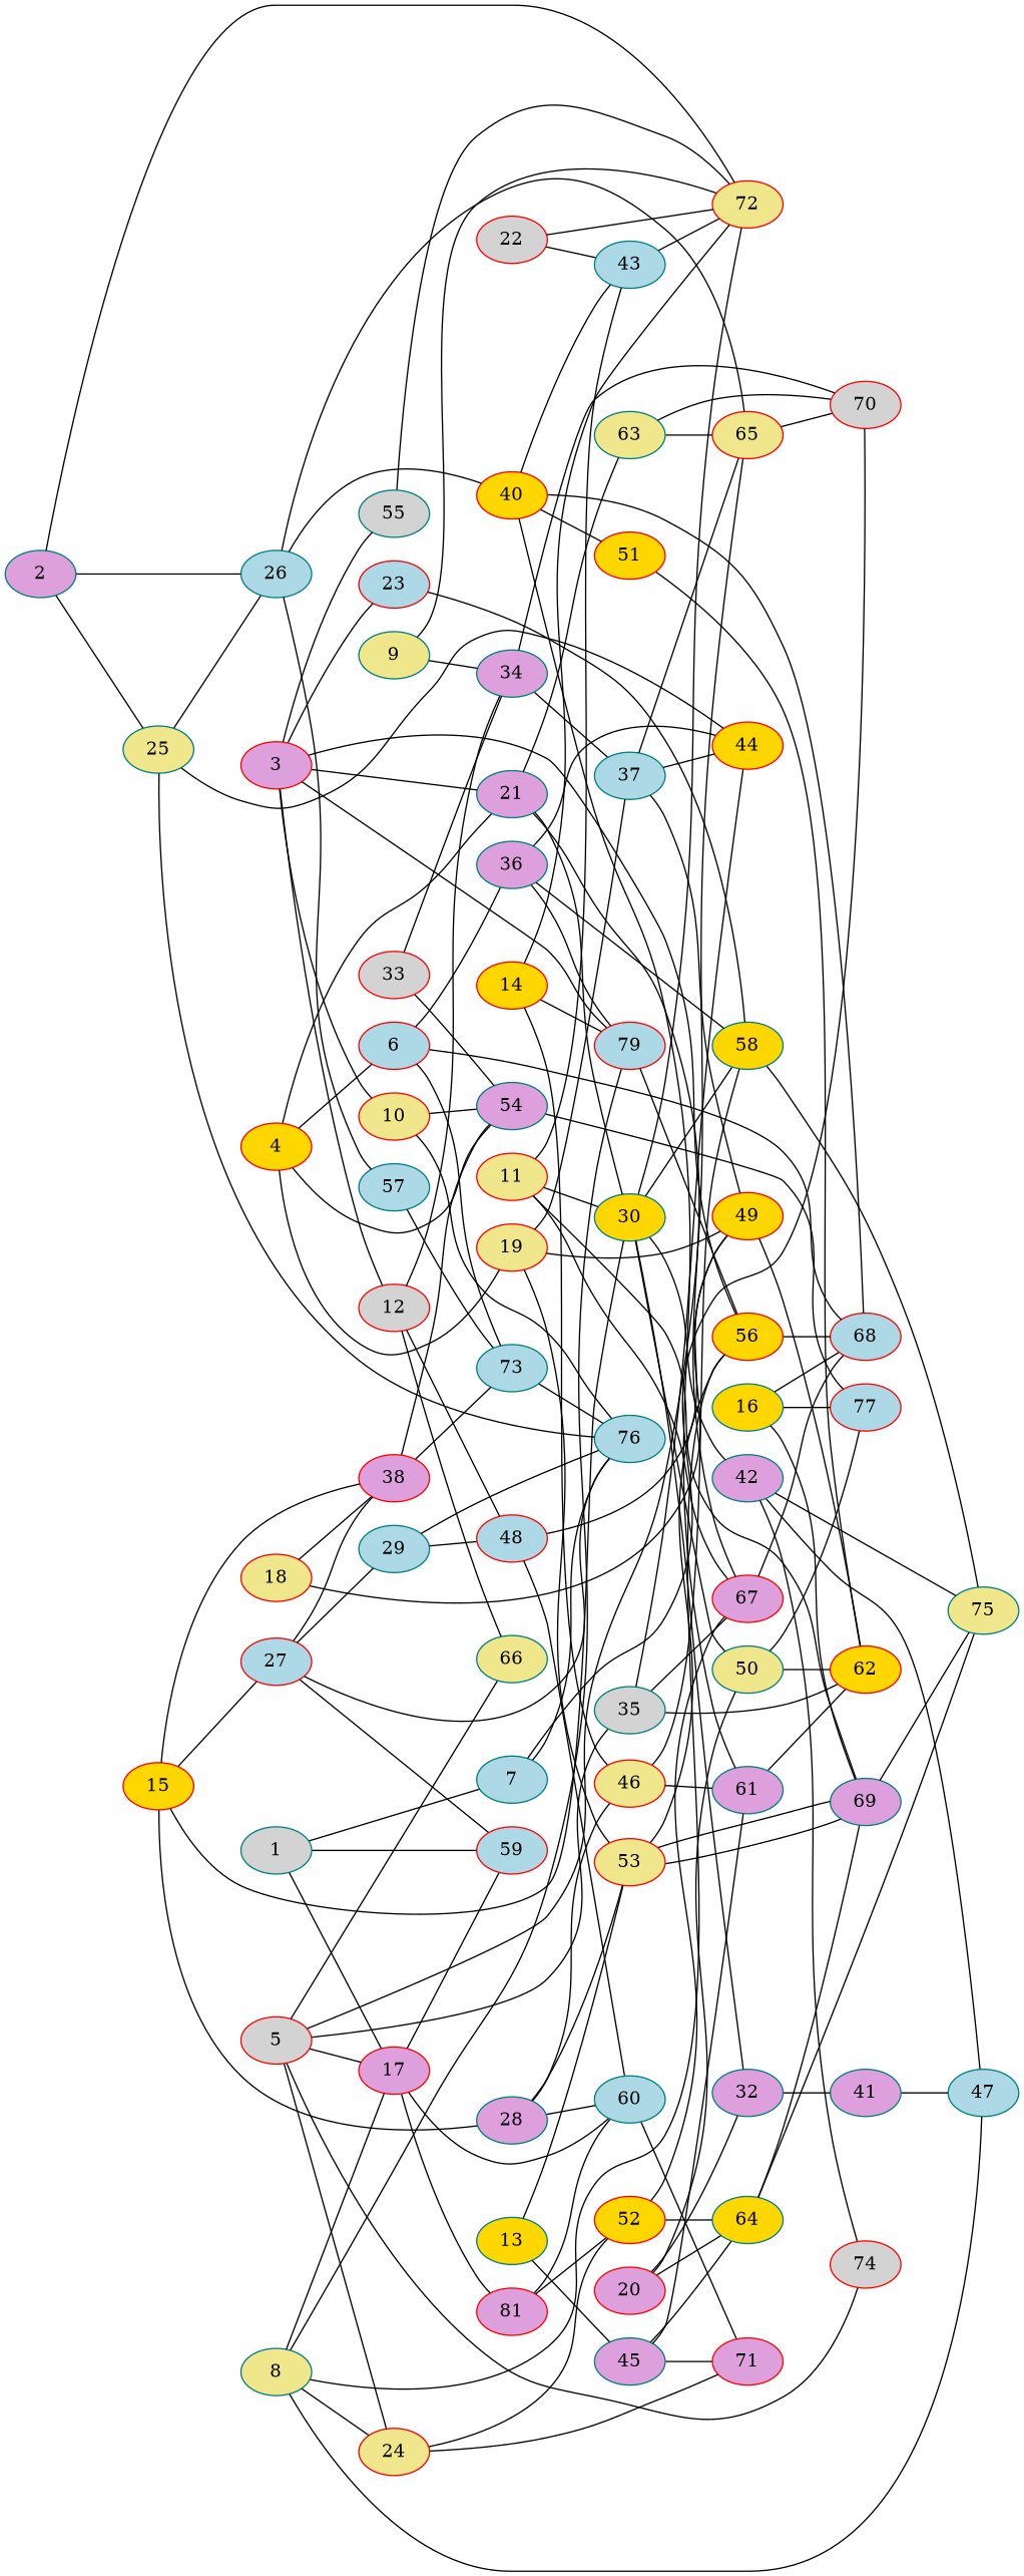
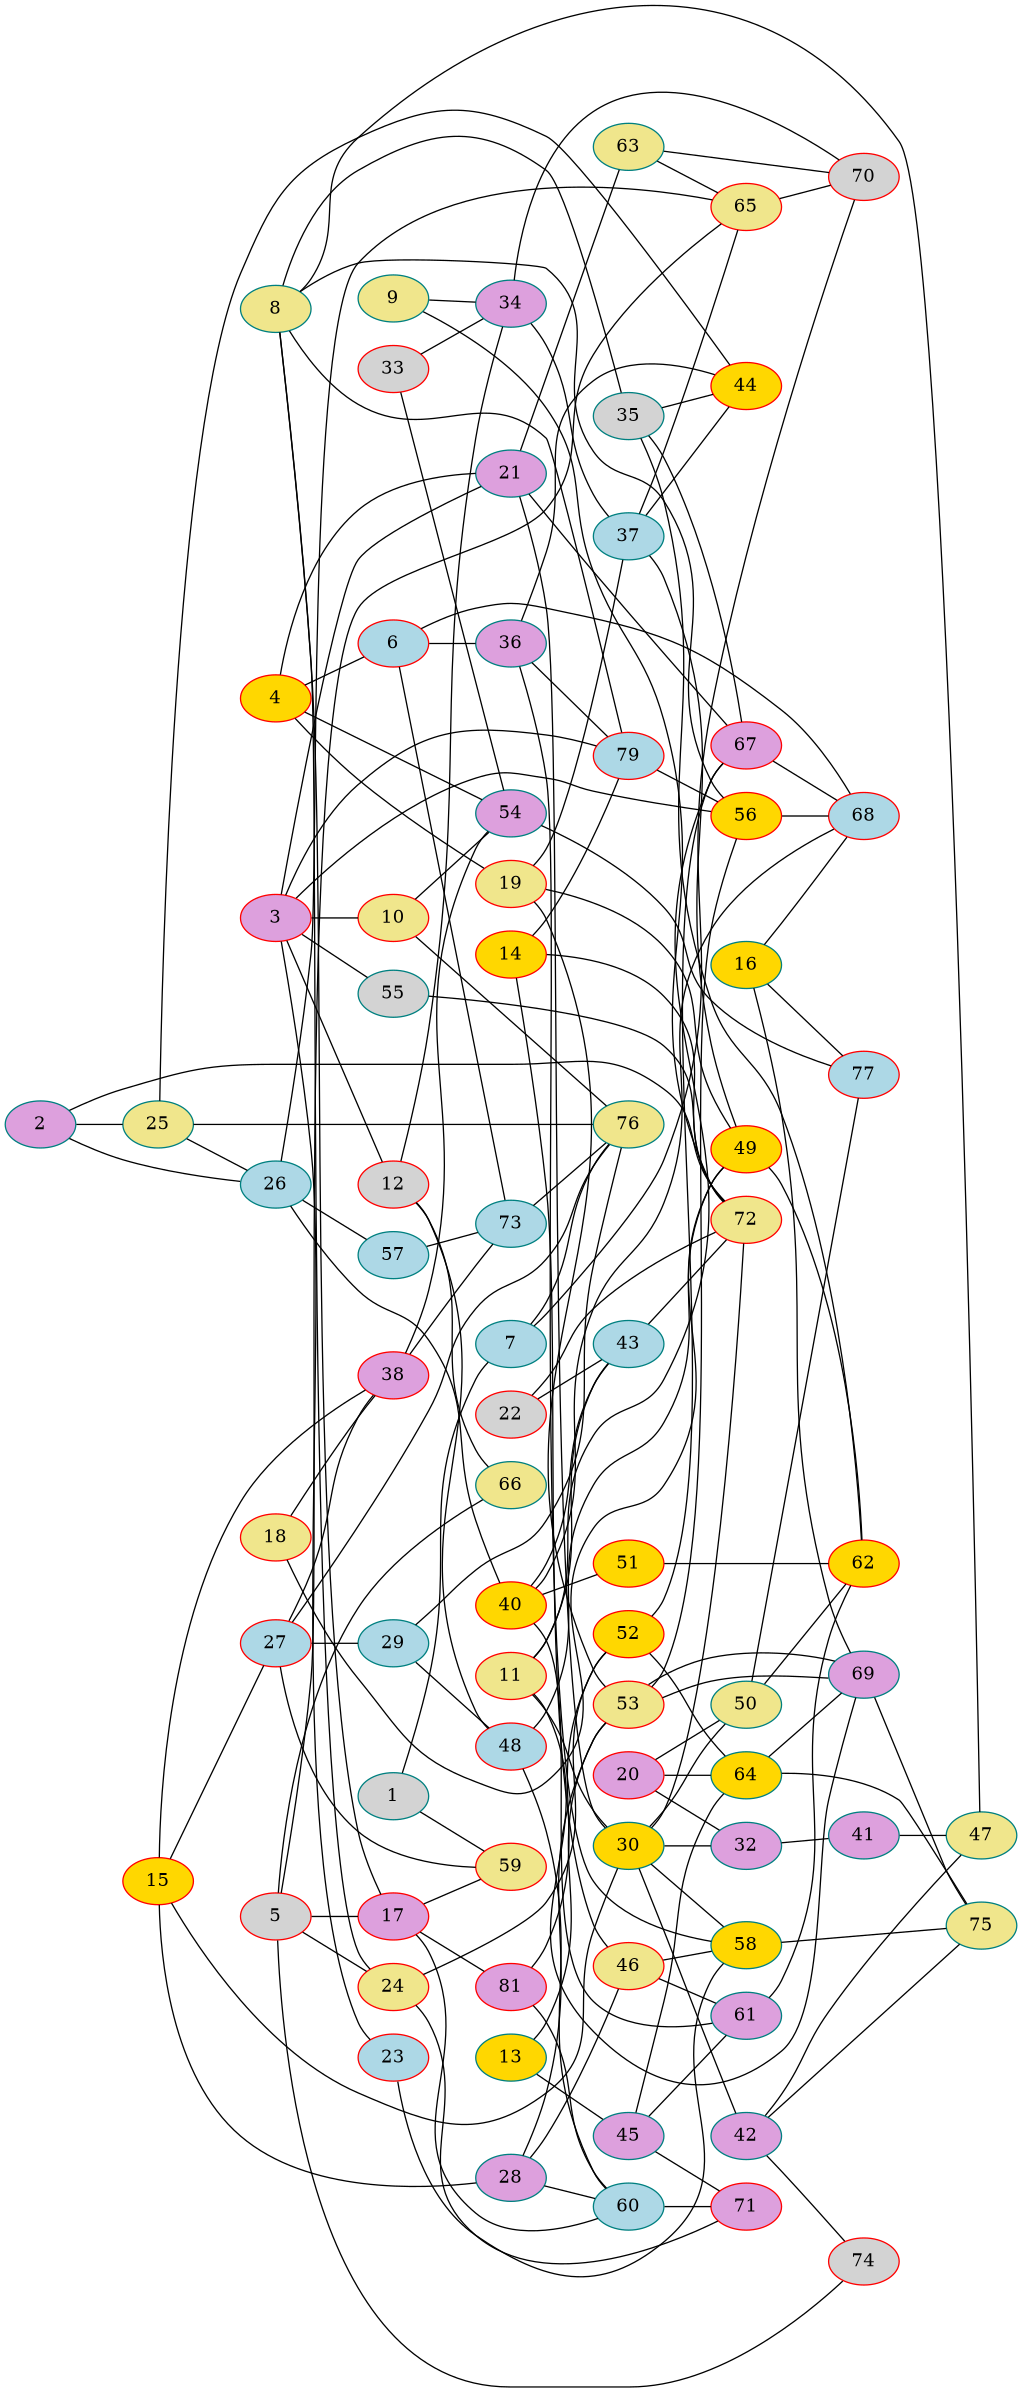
  graph {
    rankdir=LR
    node [color=red fillcolor=plum style=filled]
    1 [color=teal fillcolor=lightgrey]
    7 [color=teal fillcolor=lightblue]
    17
-   59 [fillcolor=lightblue]
+   59 [fillcolor=khaki]
    70 [fillcolor=lightgrey]
-   76 [color=teal fillcolor=lightblue]
+   76 [color=teal fillcolor=khaki]
    n7 [label=81]
    60 [color=teal fillcolor=lightblue]
    2 [color=teal]
    25 [color=teal fillcolor=khaki]
    26 [color=teal fillcolor=lightblue]
    72 [fillcolor=khaki]
    44 [fillcolor=gold]
    65 [fillcolor=khaki]
    40 [fillcolor=gold]
    57 [color=teal fillcolor=lightblue]
    10 [fillcolor=khaki]
    3
    12 [fillcolor=lightgrey]
    21 [color=teal]
    23 [fillcolor=lightblue]
    n22 [fillcolor=lightblue label=79]
    55 [color=teal fillcolor=lightgrey]
    56 [fillcolor=gold]
    54 [color=teal]
    66 [color=teal fillcolor=khaki]
    34 [color=teal]
    48 [fillcolor=lightblue]
    30 [color=teal fillcolor=gold]
    67
    63 [color=teal fillcolor=khaki]
    58 [color=teal fillcolor=gold]
    68 [fillcolor=lightblue]
    4 [fillcolor=gold]
    6 [fillcolor=lightblue]
    19 [fillcolor=khaki]
    36 [color=teal]
    73 [color=teal fillcolor=lightblue]
    53 [fillcolor=khaki]
    49 [fillcolor=gold]
    37 [color=teal fillcolor=lightblue]
    77 [fillcolor=lightblue]
    5 [fillcolor=lightgrey]
    24 [fillcolor=khaki]
    74 [fillcolor=lightgrey]
    52 [fillcolor=gold]
    71
    64 [color=teal fillcolor=gold]
    8 [color=teal fillcolor=khaki]
    35 [color=teal fillcolor=lightgrey]
-   47 [color=teal fillcolor=lightblue]
+   47 [color=teal fillcolor=khaki]
    62 [fillcolor=gold]
    9 [color=teal fillcolor=khaki]
    11 [fillcolor=khaki]
    43 [color=teal fillcolor=lightblue]
    69 [color=teal]
    32 [color=teal]
    50 [color=teal fillcolor=khaki]
    42 [color=teal]
    75 [color=teal fillcolor=khaki]
    13 [color=teal fillcolor=gold]
    45 [color=teal]
    61 [color=teal]
    14 [fillcolor=gold]
    46 [fillcolor=khaki]
    15 [fillcolor=gold]
    27 [fillcolor=lightblue]
    28 [color=teal]
    38
    29 [color=teal fillcolor=lightblue]
    16 [color=teal fillcolor=gold]
    18 [fillcolor=khaki]
    20
    41 [color=teal]
    22 [fillcolor=lightgrey]
    51 [fillcolor=gold]
    33 [fillcolor=lightgrey]
    1 -- 7
-   1 -- 17
    1 -- 59
    7 -- 70
    7 -- 76
    17 -- 59
    17 -- n7
    17 -- 60
    n7 -- 60
    n7 -- 52
    60 -- 71
    2 -- 25
    2 -- 26
    2 -- 72
    25 -- 76
    25 -- 26
    25 -- 44
    26 -- 65
    26 -- 40
    26 -- 57
    65 -- 70
    40 -- 68
    40 -- 43
    40 -- 61
    40 -- 51
    57 -- 73
    10 -- 76
    10 -- 54
    3 -- 10
    3 -- 12
    3 -- 21
    3 -- 23
    3 -- n22
    3 -- 55
    3 -- 56
    12 -- 66
    12 -- 34
    12 -- 48
    21 -- 30
    21 -- 67
    21 -- 63
    23 -- 58
    n22 -- 56
    55 -- 72
    56 -- 68
    54 -- 77
    34 -- 70
    34 -- 37
    48 -- 60
    48 -- 49
    30 -- 72
    30 -- 58
    30 -- 32
    30 -- 50
    30 -- 42
    67 -- 68
    63 -- 70
    63 -- 65
    58 -- 75
    4 -- 21
    4 -- 54
    4 -- 6
    4 -- 19
    6 -- 68
    6 -- 36
    6 -- 73
    19 -- 53
    19 -- 49
    19 -- 37
    36 -- 44
    36 -- n22
    36 -- 58
    73 -- 76
    53 -- 56
    53 -- 69
    53 -- 69
    49 -- 62
    37 -- 44
    37 -- 65
    37 -- 49
    5 -- 17
    5 -- 65
    5 -- 66
    5 -- 24
    5 -- 74
    24 -- 52
    24 -- 71
    52 -- 67
    52 -- 64
    64 -- 69
    64 -- 75
    8 -- 17
    8 -- n22
    8 -- 56
    8 -- 24
-   5 -- 35
+   8 -- 35
    8 -- 47
    35 -- 44
    35 -- 67
    35 -- 62
    9 -- 72
    9 -- 34
    11 -- 30
    11 -- 67
    11 -- 43
    11 -- 69
    43 -- 72
    69 -- 75
    32 -- 41
    50 -- 77
    50 -- 62
    42 -- 74
    42 -- 47
    42 -- 75
    13 -- 53
    13 -- 45
    45 -- 71
    45 -- 64
    45 -- 61
    61 -- 62
    14 -- 72
    14 -- n22
    14 -- 46
    46 -- 58
    46 -- 61
    15 -- 30
    15 -- 27
    15 -- 28
    15 -- 38
    27 -- 59
    27 -- 76
    27 -- 38
    27 -- 29
    28 -- 60
    28 -- 53
    28 -- 46
    38 -- 54
    38 -- 73
    29 -- 76
    29 -- 48
    16 -- 68
    16 -- 77
    16 -- 69
    18 -- 49
    18 -- 38
    20 -- 64
    20 -- 32
    20 -- 50
    41 -- 47
    22 -- 72
    22 -- 43
    51 -- 62
    33 -- 54
    33 -- 34
  }
